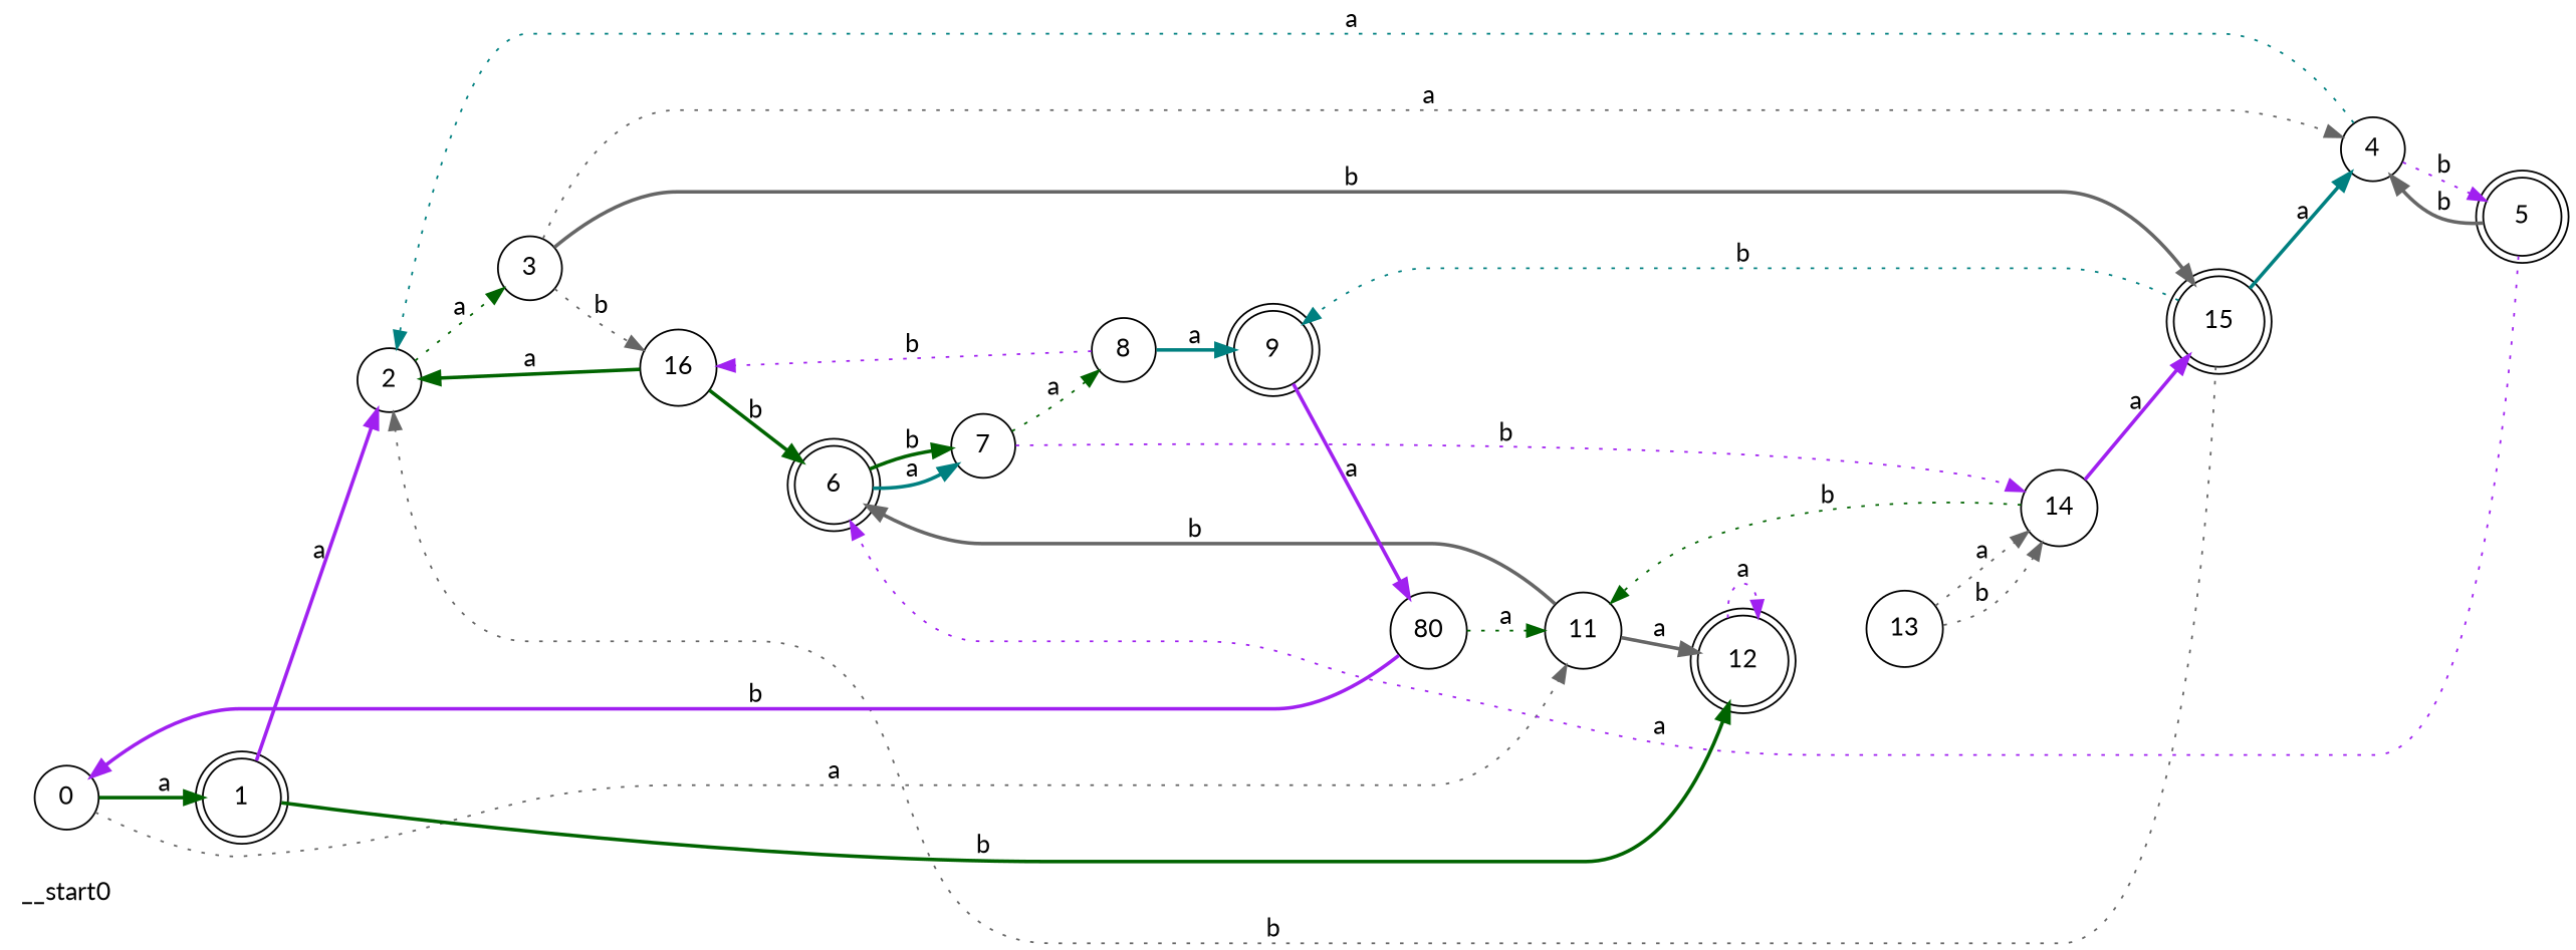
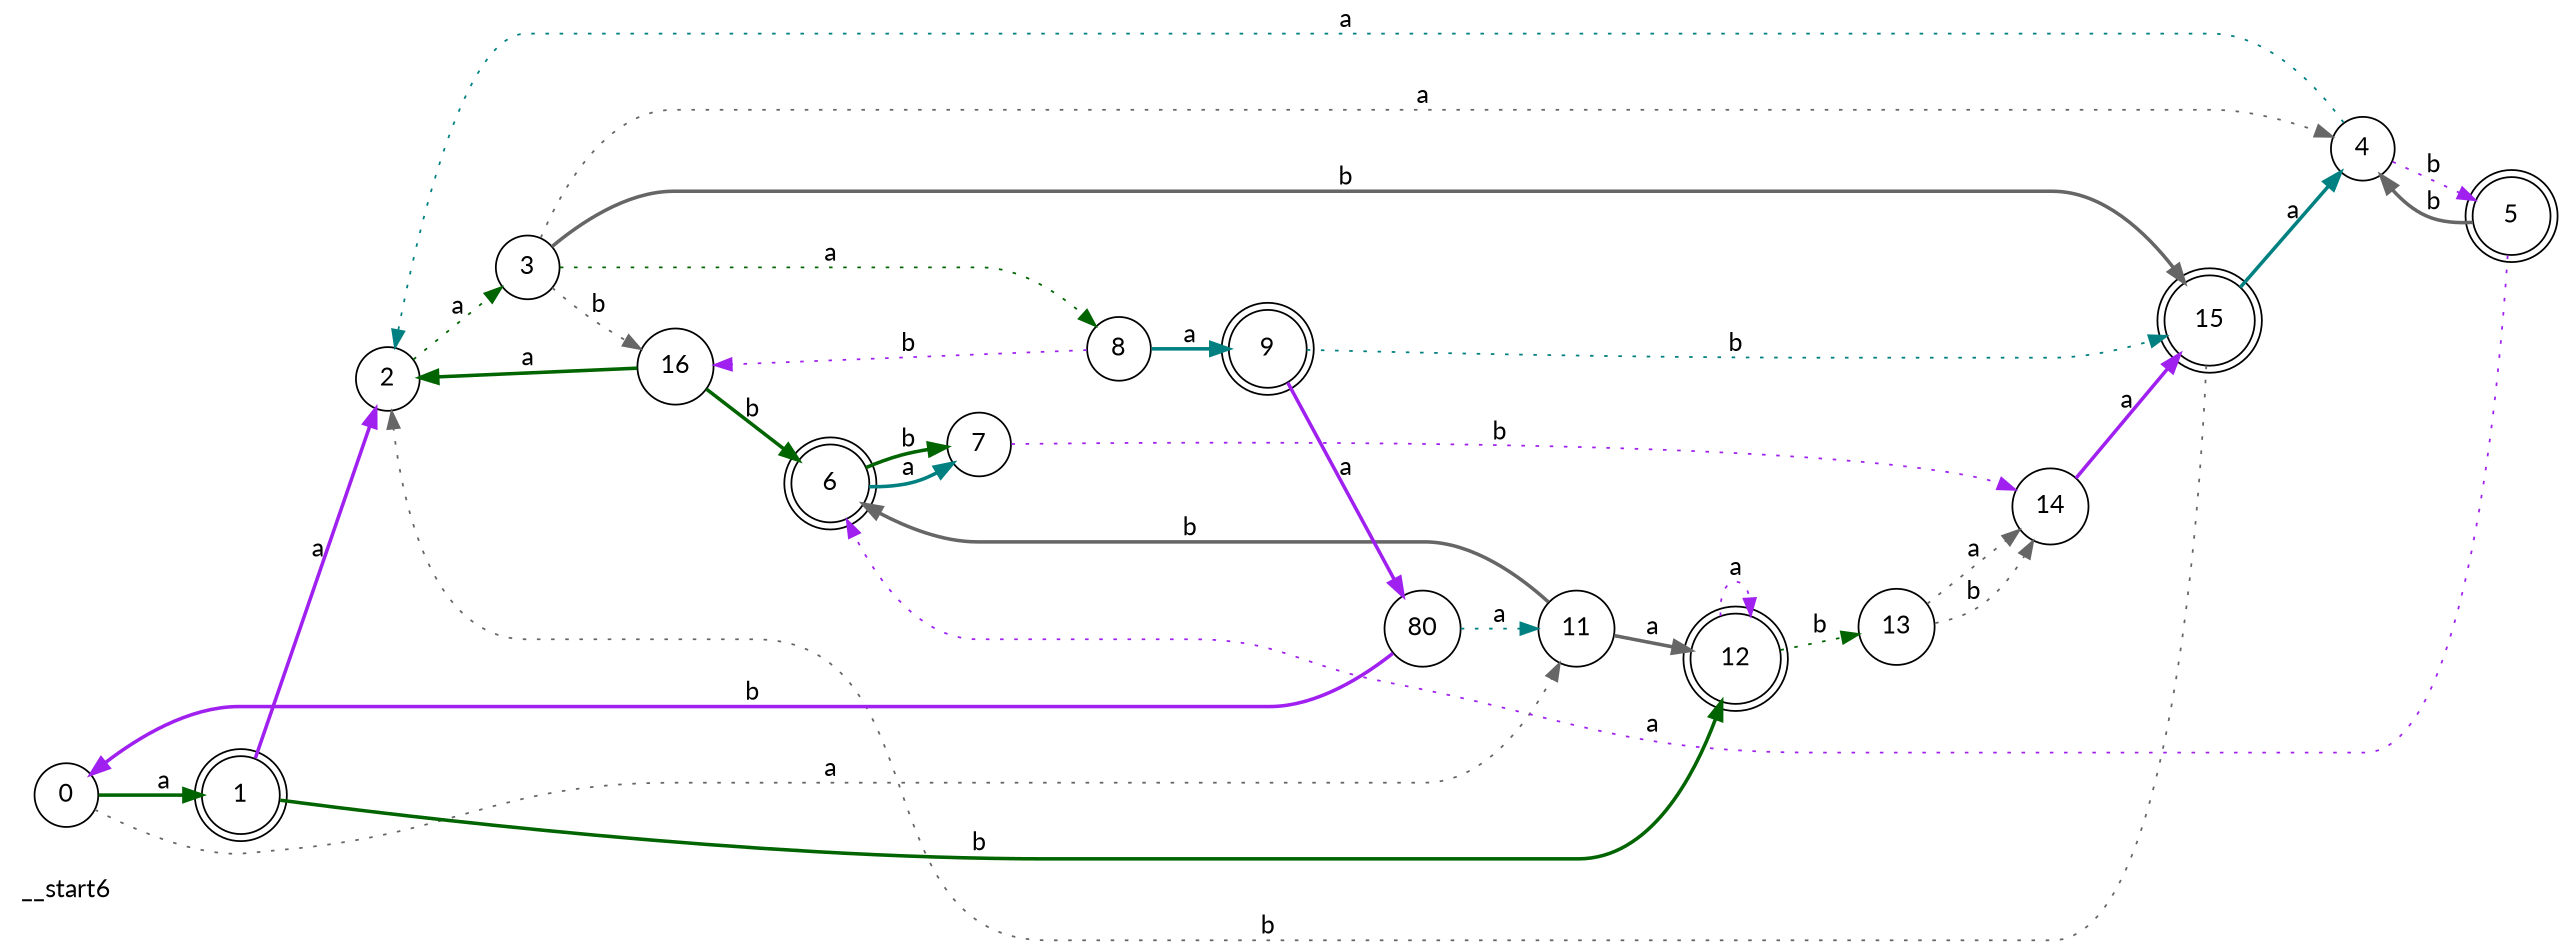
  digraph {
    fontname=Lato
    rankdir=LR
    node [fontname=Lato shape=circle color=black fillcolor=white style=filled]
    edge [color=gray40 fontname=Lato style=dotted]
-   __start0 [shape=none color="" fillcolor="" style=""]
+   __start0 [shape=none label=__start6 color="" fillcolor="" style=""]
    n2 [label=0]
    n3 [label=1 shape=doublecircle style="rounded,filled"]
    n4 [label=11]
    n5 [label=2]
    n6 [label=12 shape=doublecircle style="rounded,filled"]
    n7 [label=6 shape=doublecircle style="rounded,filled"]
    n8 [label=3]
    n9 [label=13]
    n10 [label=16]
    n11 [label=4]
    n12 [label=15 shape=doublecircle style="rounded,filled"]
    n13 [label=5 shape=doublecircle style="rounded,filled"]
    n14 [label=7]
    n15 [label=8]
    n16 [label=14]
    n17 [label=9 shape=doublecircle style="rounded,filled"]
    n18 [label=80]
    n2 -> n3 [color=darkgreen label=a style=bold]
    n2 -> n4 [label=a]
    n3 -> n5 [color=purple label=a style=bold]
    n3 -> n6 [color=darkgreen label=b style=bold]
    n4 -> n6 [label=a style=bold]
    n4 -> n7 [label=b style=bold]
    n5 -> n8 [color=darkgreen label=a]
    n6 -> n6 [color=purple label=a]
+   n6 -> n9 [color=darkgreen label=b]
    n7 -> n14 [color=teal label=a style=bold]
    n7 -> n14 [color=darkgreen label=b style=bold]
    n8 -> n10 [label=b]
    n8 -> n11 [label=a]
    n8 -> n12 [label=b style=bold]
    n9 -> n16 [label=a]
    n9 -> n16 [label=b]
    n10 -> n5 [color=darkgreen label=a style=bold]
    n10 -> n7 [color=darkgreen label=b style=bold]
    n11 -> n5 [color=teal label=a]
    n11 -> n13 [color=purple label=b]
    n12 -> n5 [label=b]
    n12 -> n11 [color=teal label=a style=bold]
    n13 -> n7 [color=purple label=a]
    n13 -> n11 [label=b style=bold]
-   n14 -> n15 [color=darkgreen label=a]
+   n8 -> n15 [color=darkgreen label=a]
    n14 -> n16 [color=purple label=b]
    n15 -> n10 [color=purple label=b]
    n15 -> n17 [color=teal label=a style=bold]
-   n16 -> n4 [color=darkgreen label=b]
    n16 -> n12 [color=purple label=a style=bold]
-   n12 -> n17 [color=teal label=b]
+   n17 -> n12 [color=teal label=b]
    n17 -> n18 [color=purple label=a style=bold]
    n18 -> n2 [color=purple label=b style=bold]
-   n18 -> n4 [color=darkgreen label=a]
+   n18 -> n4 [color=teal label=a]
  }
